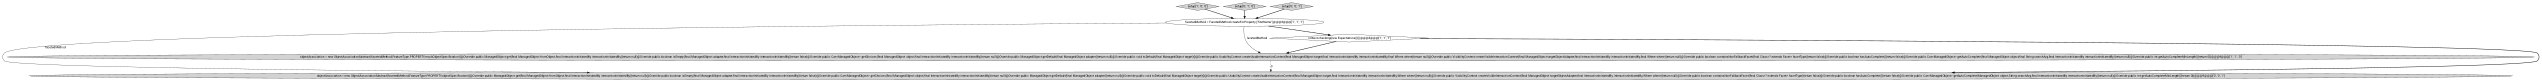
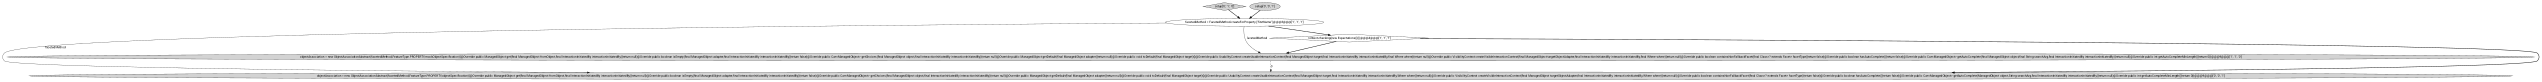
  digraph {
    fontname=Roboto
    node [fillcolor=lightgray fontname=Roboto shape=diamond style=filled]
    edge [fontname=Roboto style=bold]
    n1 [label="objectAssociation = new ObjectAssociationAbstract(facetedMethod,FeatureType.PROPERTY,objectSpecification){@Override public ManagedObject get(final ManagedObject fromObject,final InteractionInitiatedBy interactionInitiatedBy){return null}@Override public boolean isEmpty(final ManagedObject adapter,final InteractionInitiatedBy interactionInitiatedBy){return false}@Override public Can<ManagedObject> getChoices(final ManagedObject object,final InteractionInitiatedBy interactionInitiatedBy){return null}@Override public ManagedObject getDefault(final ManagedObject adapter){return null}@Override public void toDefault(final ManagedObject target){}@Override public UsabilityContext createUsableInteractionContext(final ManagedObject target,final InteractionInitiatedBy interactionInitiatedBy,Where where){return null}@Override public VisibilityContext createVisibleInteractionContext(final ManagedObject targetObjectAdapter,final InteractionInitiatedBy interactionInitiatedBy,Where where){return null}@Override public boolean containsNonFallbackFacet(final Class<? extends Facet> facetType){return false}@Override public boolean hasAutoComplete(){return false}@Override public Can<ManagedObject> getAutoComplete(ManagedObject object,String searchArg,final InteractionInitiatedBy interactionInitiatedBy){return null}@Override public int getAutoCompleteMinLength(){return 0}}@@@9@@@['0', '0', '1']" shape=ellipse]
-   n2 [label="setup['1', '0', '0']"]
    n3 [fillcolor=white label="facetedMethod = FacetedMethod.createForProperty(,\"firstName\")@@@3@@@['1', '1', '1']" shape=ellipse]
    n4 [label="objectAssociation = new ObjectAssociationAbstract(facetedMethod,FeatureType.PROPERTY,mockObjectSpecification){@Override public ManagedObject get(final ManagedObject fromObject,final InteractionInitiatedBy interactionInitiatedBy){return null}@Override public boolean isEmpty(final ManagedObject adapter,final InteractionInitiatedBy interactionInitiatedBy){return false}@Override public Can<ManagedObject> getChoices(final ManagedObject object,final InteractionInitiatedBy interactionInitiatedBy){return null}@Override public ManagedObject getDefault(final ManagedObject adapter){return null}@Override public void toDefault(final ManagedObject target){}@Override public UsabilityContext createUsableInteractionContext(final ManagedObject target,final InteractionInitiatedBy interactionInitiatedBy,final Where where){return null}@Override public VisibilityContext createVisibleInteractionContext(final ManagedObject targetObjectAdapter,final InteractionInitiatedBy interactionInitiatedBy,final Where where){return null}@Override public boolean containsNonFallbackFacet(final Class<? extends Facet> facetType){return false}@Override public boolean hasAutoComplete(){return false}@Override public Can<ManagedObject> getAutoComplete(final ManagedObject object,final String searchArg,final InteractionInitiatedBy interactionInitiatedBy){return null}@Override public int getAutoCompleteMinLength(){return 0}}@@@9@@@['1', '1', '0']" shape=ellipse]
    n5 [fillcolor=white label="context.checking(new Expectations(){})@@@4@@@['1', '1', '1']"]
    n6 [label="setup['0', '1', '0']"]
-   n7 [label="setup['0', '0', '1']"]
-   n2 -> n3
+   n7 [label="setup['0', '0', '1']" shape=ellipse]
    n3 -> n1 [label=facetedMethod style=solid]
    n3 -> n4 [label=facetedMethod style=solid]
    n3 -> n5
    n4 -> n1 [label=0 style=dashed]
    n5 -> n1
    n5 -> n4
    n6 -> n3
    n7 -> n3
  }
